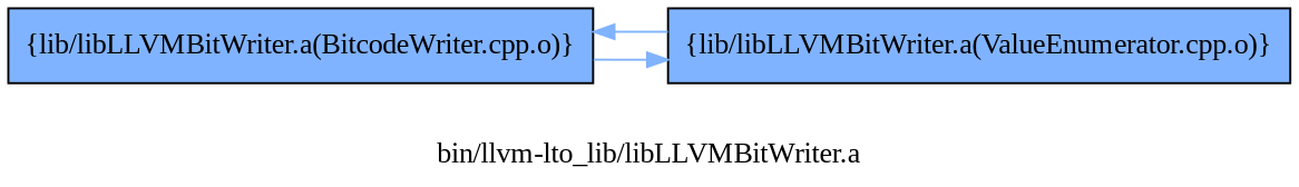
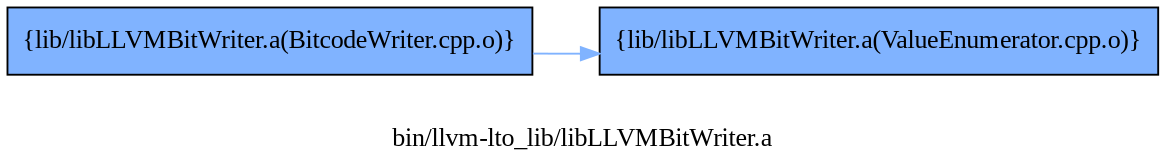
  digraph {
    label="bin/llvm-lto_lib/libLLVMBitWriter.a"
    rankdir=LR
    fontname="Liberation Serif"
    node [fillcolor="0.600000 0.5 1" group=1 shape=box style=filled fontname="Liberation Serif"]
    edge [color="0.600000 0.5 1" fontname="Liberation Serif"]
    n1 [label="{lib/libLLVMBitWriter.a(BitcodeWriter.cpp.o)}"]
    n2 [label="{lib/libLLVMBitWriter.a(ValueEnumerator.cpp.o)}"]
    subgraph sub_1 {
      rank=same
      n1
    }
    subgraph sub_2 {
      rank=same
      n1
    }
    n1 -> n2
-   n2 -> n1
  }
